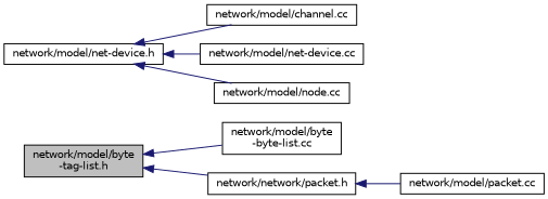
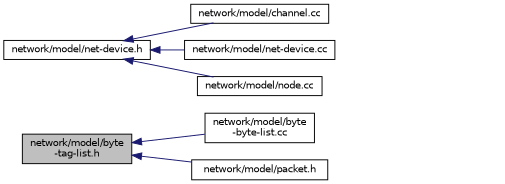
  digraph {
    rankdir=LR
    node [color=black fillcolor=white fontname=Helvetica fontsize=10 shape=record style=filled]
    edge [color=midnightblue dir=back fontname=Helvetica fontsize=10 labelfontname=Helvetica labelfontsize=10 style=solid]
    n1 [fillcolor=grey75 fontcolor=black height=0.2 label="network/model/byte\l-tag-list.h" width=0.4]
    n2 [height=0.2 label="network/model/byte\l-byte-list.cc" width=0.4]
-   n3 [height=0.2 label="network/network/packet.h" width=0.4]
-   n4 [height=0.2 label="network/model/packet.cc" width=0.4]
+   n3 [height=0.2 label="network/model/packet.h" width=0.4]
    n5 [height=0.2 label="network/model/net-device.h" width=0.4]
    n6 [height=0.2 label="network/model/channel.cc" width=0.4]
    n7 [height=0.2 label="network/model/net-device.cc" width=0.4]
    n8 [height=0.2 label="network/model/node.cc" width=0.4]
    n1 -> n2
    n1 -> n3
-   n3 -> n4
    n5 -> n6
    n5 -> n7
    n5 -> n8
  }
